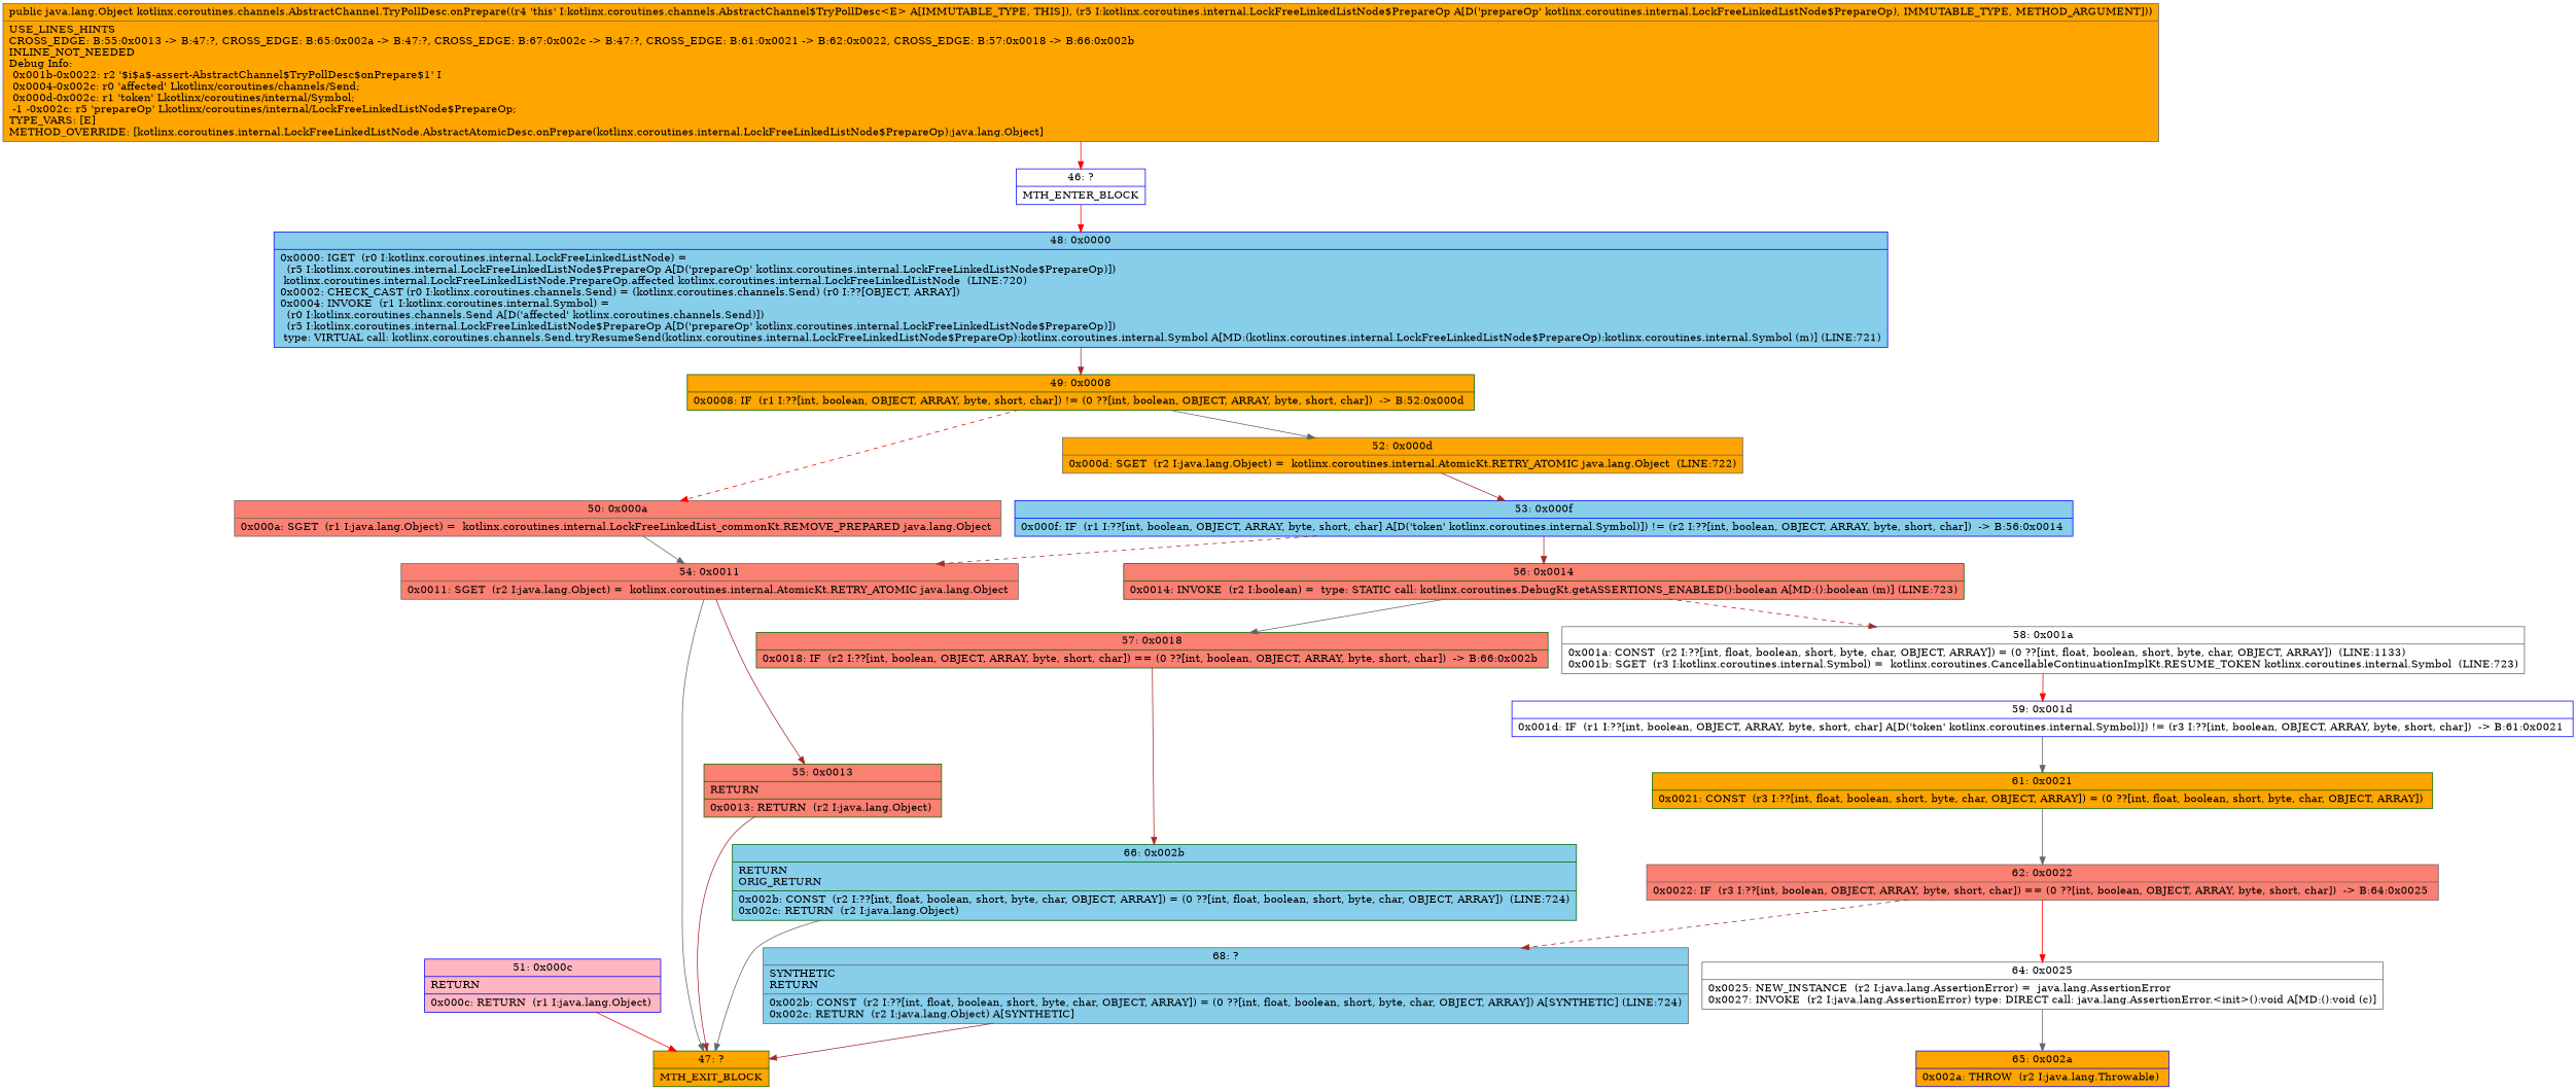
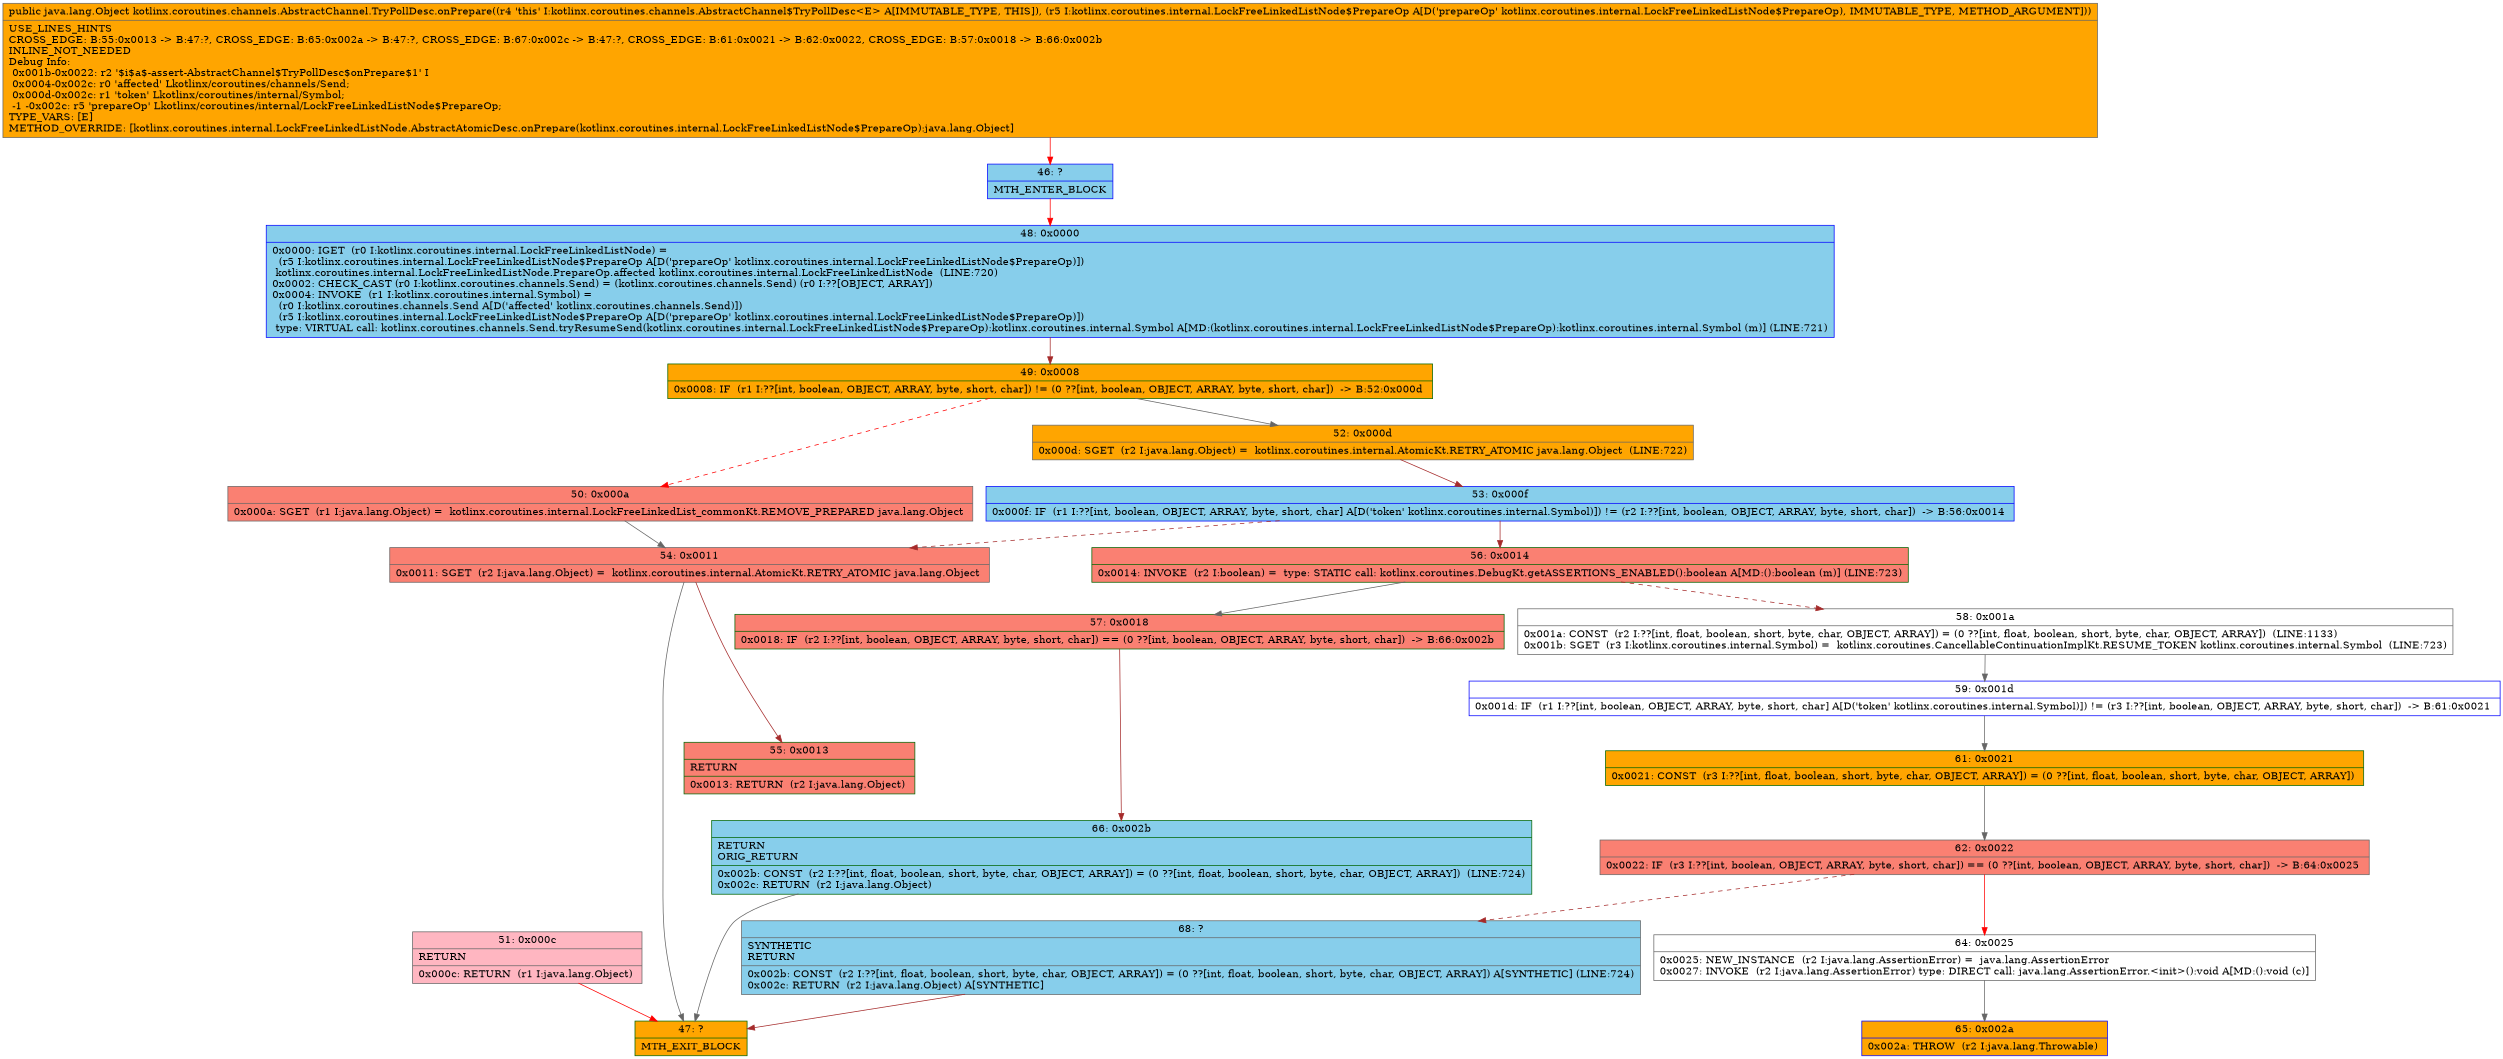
  digraph {
    node [color=gray40 fillcolor=orange shape=record style=filled]
    edge [color=brown]
-   n1 [color=blue fillcolor=white label="{46\:\ ?|MTH_ENTER_BLOCK\l}"]
+   n1 [color=blue fillcolor=skyblue label="{46\:\ ?|MTH_ENTER_BLOCK\l}"]
    n2 [color=blue fillcolor=skyblue label="{48\:\ 0x0000|0x0000: IGET  (r0 I:kotlinx.coroutines.internal.LockFreeLinkedListNode) = \l  (r5 I:kotlinx.coroutines.internal.LockFreeLinkedListNode$PrepareOp A[D('prepareOp' kotlinx.coroutines.internal.LockFreeLinkedListNode$PrepareOp)])\l kotlinx.coroutines.internal.LockFreeLinkedListNode.PrepareOp.affected kotlinx.coroutines.internal.LockFreeLinkedListNode  (LINE:720)\l0x0002: CHECK_CAST (r0 I:kotlinx.coroutines.channels.Send) = (kotlinx.coroutines.channels.Send) (r0 I:??[OBJECT, ARRAY]) \l0x0004: INVOKE  (r1 I:kotlinx.coroutines.internal.Symbol) = \l  (r0 I:kotlinx.coroutines.channels.Send A[D('affected' kotlinx.coroutines.channels.Send)])\l  (r5 I:kotlinx.coroutines.internal.LockFreeLinkedListNode$PrepareOp A[D('prepareOp' kotlinx.coroutines.internal.LockFreeLinkedListNode$PrepareOp)])\l type: VIRTUAL call: kotlinx.coroutines.channels.Send.tryResumeSend(kotlinx.coroutines.internal.LockFreeLinkedListNode$PrepareOp):kotlinx.coroutines.internal.Symbol A[MD:(kotlinx.coroutines.internal.LockFreeLinkedListNode$PrepareOp):kotlinx.coroutines.internal.Symbol (m)] (LINE:721)\l}"]
    n3 [color=darkgreen label="{49\:\ 0x0008|0x0008: IF  (r1 I:??[int, boolean, OBJECT, ARRAY, byte, short, char]) != (0 ??[int, boolean, OBJECT, ARRAY, byte, short, char])  \-\> B:52:0x000d \l}"]
    n4 [fillcolor=salmon label="{50\:\ 0x000a|0x000a: SGET  (r1 I:java.lang.Object) =  kotlinx.coroutines.internal.LockFreeLinkedList_commonKt.REMOVE_PREPARED java.lang.Object \l}"]
    n5 [label="{52\:\ 0x000d|0x000d: SGET  (r2 I:java.lang.Object) =  kotlinx.coroutines.internal.AtomicKt.RETRY_ATOMIC java.lang.Object  (LINE:722)\l}"]
    n6 [fillcolor=salmon label="{54\:\ 0x0011|0x0011: SGET  (r2 I:java.lang.Object) =  kotlinx.coroutines.internal.AtomicKt.RETRY_ATOMIC java.lang.Object \l}"]
    n7 [color=blue fillcolor=skyblue label="{53\:\ 0x000f|0x000f: IF  (r1 I:??[int, boolean, OBJECT, ARRAY, byte, short, char] A[D('token' kotlinx.coroutines.internal.Symbol)]) != (r2 I:??[int, boolean, OBJECT, ARRAY, byte, short, char])  \-\> B:56:0x0014 \l}"]
-   n8 [color=blue fillcolor=lightpink label="{51\:\ 0x000c|RETURN\l|0x000c: RETURN  (r1 I:java.lang.Object) \l}"]
+   n8 [fillcolor=lightpink label="{51\:\ 0x000c|RETURN\l|0x000c: RETURN  (r1 I:java.lang.Object) \l}"]
    n9 [color=darkgreen label="{47\:\ ?|MTH_EXIT_BLOCK\l}"]
    n10 [color=darkgreen fillcolor=salmon label="{56\:\ 0x0014|0x0014: INVOKE  (r2 I:boolean) =  type: STATIC call: kotlinx.coroutines.DebugKt.getASSERTIONS_ENABLED():boolean A[MD:():boolean (m)] (LINE:723)\l}"]
    n11 [color=darkgreen fillcolor=salmon label="{55\:\ 0x0013|RETURN\l|0x0013: RETURN  (r2 I:java.lang.Object) \l}"]
    n12 [color=darkgreen fillcolor=salmon label="{57\:\ 0x0018|0x0018: IF  (r2 I:??[int, boolean, OBJECT, ARRAY, byte, short, char]) == (0 ??[int, boolean, OBJECT, ARRAY, byte, short, char])  \-\> B:66:0x002b \l}"]
    n13 [fillcolor=white label="{58\:\ 0x001a|0x001a: CONST  (r2 I:??[int, float, boolean, short, byte, char, OBJECT, ARRAY]) = (0 ??[int, float, boolean, short, byte, char, OBJECT, ARRAY])  (LINE:1133)\l0x001b: SGET  (r3 I:kotlinx.coroutines.internal.Symbol) =  kotlinx.coroutines.CancellableContinuationImplKt.RESUME_TOKEN kotlinx.coroutines.internal.Symbol  (LINE:723)\l}"]
    n14 [color=darkgreen fillcolor=skyblue label="{66\:\ 0x002b|RETURN\lORIG_RETURN\l|0x002b: CONST  (r2 I:??[int, float, boolean, short, byte, char, OBJECT, ARRAY]) = (0 ??[int, float, boolean, short, byte, char, OBJECT, ARRAY])  (LINE:724)\l0x002c: RETURN  (r2 I:java.lang.Object) \l}"]
    n15 [color=blue fillcolor=white label="{59\:\ 0x001d|0x001d: IF  (r1 I:??[int, boolean, OBJECT, ARRAY, byte, short, char] A[D('token' kotlinx.coroutines.internal.Symbol)]) != (r3 I:??[int, boolean, OBJECT, ARRAY, byte, short, char])  \-\> B:61:0x0021 \l}"]
    n16 [color=darkgreen label="{61\:\ 0x0021|0x0021: CONST  (r3 I:??[int, float, boolean, short, byte, char, OBJECT, ARRAY]) = (0 ??[int, float, boolean, short, byte, char, OBJECT, ARRAY]) \l}"]
    n17 [fillcolor=salmon label="{62\:\ 0x0022|0x0022: IF  (r3 I:??[int, boolean, OBJECT, ARRAY, byte, short, char]) == (0 ??[int, boolean, OBJECT, ARRAY, byte, short, char])  \-\> B:64:0x0025 \l}"]
    n18 [fillcolor=white label="{64\:\ 0x0025|0x0025: NEW_INSTANCE  (r2 I:java.lang.AssertionError) =  java.lang.AssertionError \l0x0027: INVOKE  (r2 I:java.lang.AssertionError) type: DIRECT call: java.lang.AssertionError.\<init\>():void A[MD:():void (c)]\l}"]
    n19 [fillcolor=skyblue label="{68\:\ ?|SYNTHETIC\lRETURN\l|0x002b: CONST  (r2 I:??[int, float, boolean, short, byte, char, OBJECT, ARRAY]) = (0 ??[int, float, boolean, short, byte, char, OBJECT, ARRAY]) A[SYNTHETIC] (LINE:724)\l0x002c: RETURN  (r2 I:java.lang.Object) A[SYNTHETIC]\l}"]
    n20 [color=blue label="{65\:\ 0x002a|0x002a: THROW  (r2 I:java.lang.Throwable) \l}"]
    n21 [label="{public java.lang.Object kotlinx.coroutines.channels.AbstractChannel.TryPollDesc.onPrepare((r4 'this' I:kotlinx.coroutines.channels.AbstractChannel$TryPollDesc\<E\> A[IMMUTABLE_TYPE, THIS]), (r5 I:kotlinx.coroutines.internal.LockFreeLinkedListNode$PrepareOp A[D('prepareOp' kotlinx.coroutines.internal.LockFreeLinkedListNode$PrepareOp), IMMUTABLE_TYPE, METHOD_ARGUMENT]))  | USE_LINES_HINTS\lCROSS_EDGE: B:55:0x0013 \-\> B:47:?, CROSS_EDGE: B:65:0x002a \-\> B:47:?, CROSS_EDGE: B:67:0x002c \-\> B:47:?, CROSS_EDGE: B:61:0x0021 \-\> B:62:0x0022, CROSS_EDGE: B:57:0x0018 \-\> B:66:0x002b\lINLINE_NOT_NEEDED\lDebug Info:\l  0x001b\-0x0022: r2 '$i$a$\-assert\-AbstractChannel$TryPollDesc$onPrepare$1' I\l  0x0004\-0x002c: r0 'affected' Lkotlinx\/coroutines\/channels\/Send;\l  0x000d\-0x002c: r1 'token' Lkotlinx\/coroutines\/internal\/Symbol;\l  \-1 \-0x002c: r5 'prepareOp' Lkotlinx\/coroutines\/internal\/LockFreeLinkedListNode$PrepareOp;\lTYPE_VARS: [E]\lMETHOD_OVERRIDE: [kotlinx.coroutines.internal.LockFreeLinkedListNode.AbstractAtomicDesc.onPrepare(kotlinx.coroutines.internal.LockFreeLinkedListNode$PrepareOp):java.lang.Object]\l}"]
    n1 -> n2 [color=red]
    n2 -> n3
    n3 -> n4 [color=red style=dashed]
    n3 -> n5 [color=gray40]
    n4 -> n6 [color=gray40]
    n5 -> n7
    n6 -> n9 [color=gray40]
    n6 -> n11
    n7 -> n6 [style=dashed]
    n7 -> n10
    n8 -> n9 [color=red]
    n10 -> n12 [color=gray40]
    n10 -> n13 [style=dashed]
-   n11 -> n9
    n12 -> n14
-   n13 -> n15 [color=red]
+   n13 -> n15 [color=gray40]
    n14 -> n9 [color=gray40]
    n15 -> n16 [color=gray40]
    n16 -> n17 [color=gray40]
    n17 -> n18 [color=red]
    n17 -> n19 [style=dashed]
    n18 -> n20 [color=gray40]
    n19 -> n9
    n21 -> n1 [color=red]
  }
